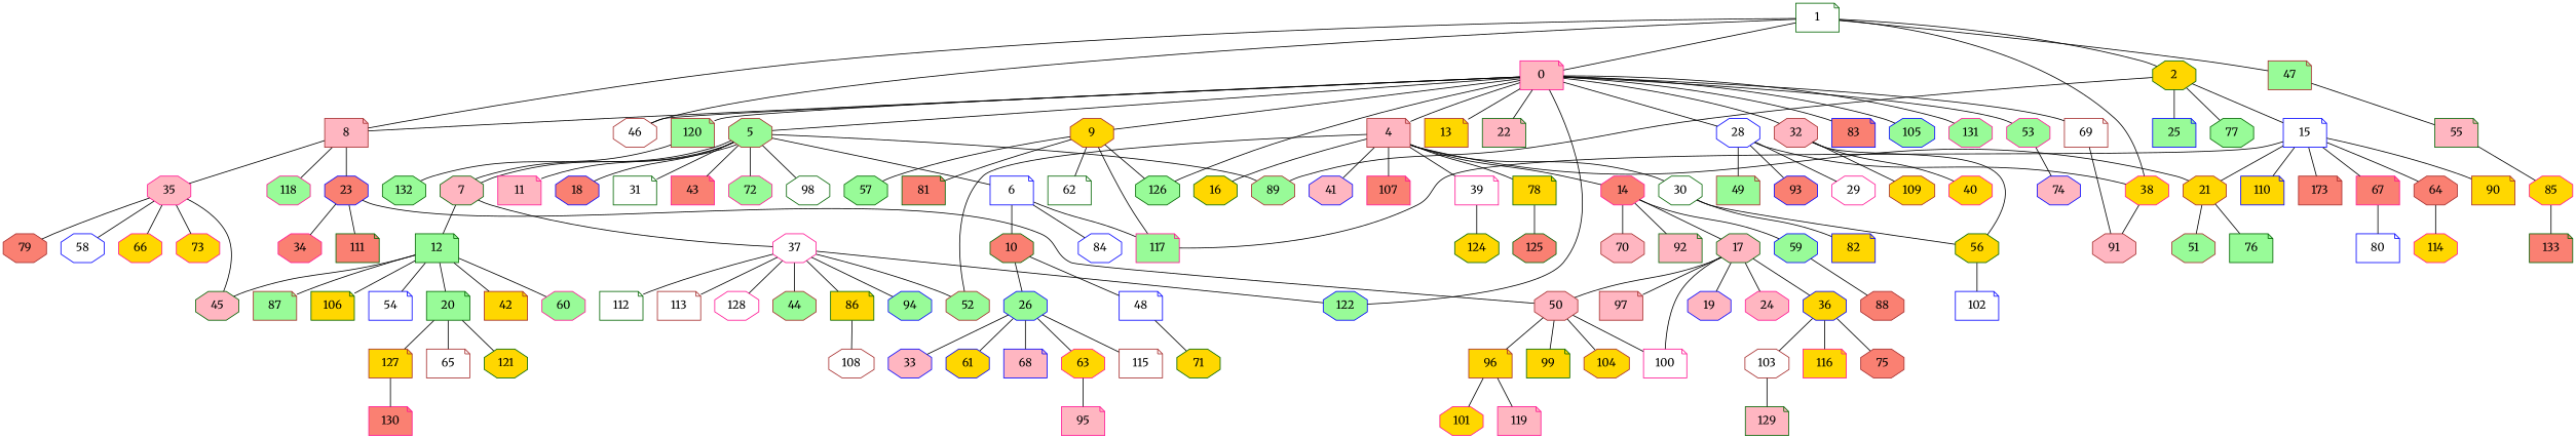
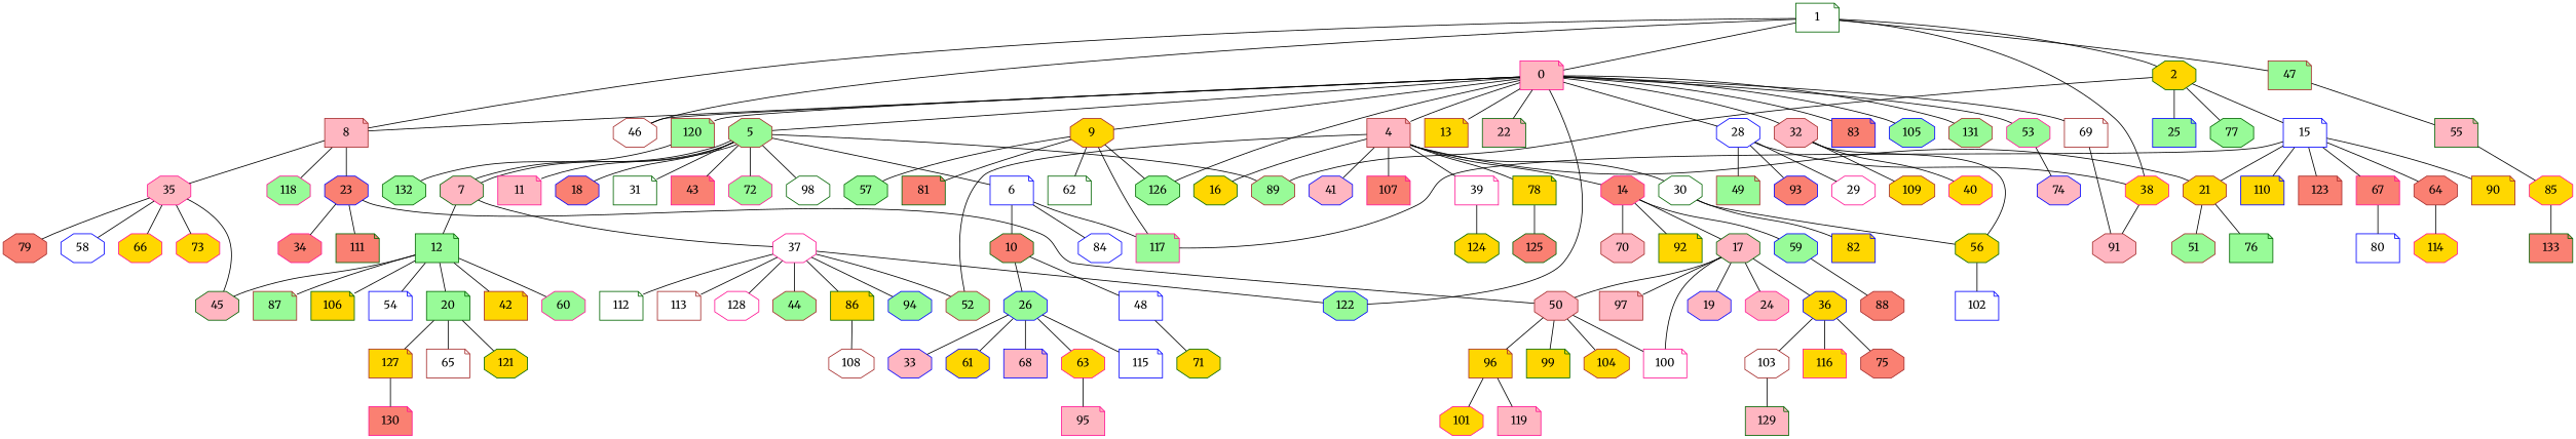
  graph {
    fontname=Merriweather
    node [color=brown fillcolor=gold fontname=Merriweather shape=octagon style=filled]
    edge [fontname=Merriweather]
    1 [color=darkgreen fillcolor=white shape=note]
    2 [color=darkgreen]
    n3 [color=deeppink fillcolor=lightpink label=0 shape=note]
    8 [fillcolor=lightpink shape=note]
    38 [color=deeppink]
    46 [fillcolor=white]
    47 [fillcolor=palegreen shape=note]
    15 [color=blue fillcolor=white shape=note]
    25 [color=blue fillcolor=palegreen shape=note]
    77 [color=darkgreen fillcolor=palegreen]
    89 [fillcolor=palegreen]
    4 [fillcolor=lightpink shape=note]
    5 [fillcolor=palegreen]
    9
    13 [shape=note]
    22 [color=darkgreen fillcolor=lightpink shape=note]
    28 [color=blue fillcolor=white]
    32 [fillcolor=lightpink]
    53 [color=deeppink fillcolor=palegreen]
    69 [fillcolor=white shape=note]
    83 [color=blue fillcolor=salmon shape=note]
    105 [color=blue fillcolor=palegreen]
    120 [fillcolor=palegreen shape=note]
    122 [color=blue fillcolor=palegreen]
    126 [color=darkgreen fillcolor=palegreen]
-   131 [color=deeppink fillcolor=palegreen]
+   131 [fillcolor=palegreen]
    23 [color=blue fillcolor=salmon]
    35 [color=deeppink fillcolor=lightpink]
    118 [color=deeppink fillcolor=palegreen]
    91 [fillcolor=lightpink]
    55 [color=darkgreen fillcolor=lightpink shape=note]
    21
    117 [color=deeppink fillcolor=palegreen shape=note]
    64 [fillcolor=salmon]
    67 [color=deeppink fillcolor=salmon shape=note]
    90 [shape=note]
    110 [color=blue shape=note]
-   123 [fillcolor=salmon shape=note label=173]
+   123 [fillcolor=salmon shape=note]
    14 [color=deeppink fillcolor=salmon]
    16 [color=darkgreen]
    30 [color=darkgreen fillcolor=white]
    39 [color=deeppink fillcolor=white shape=note]
    41 [color=blue fillcolor=lightpink]
    52 [fillcolor=palegreen]
    78 [color=darkgreen shape=note]
    107 [color=deeppink fillcolor=salmon shape=note]
    6 [color=blue fillcolor=white shape=note]
    7 [color=darkgreen fillcolor=lightpink]
    11 [color=deeppink fillcolor=lightpink shape=note]
    18 [color=blue fillcolor=salmon]
    31 [color=darkgreen fillcolor=white shape=note]
    43 [color=deeppink fillcolor=salmon shape=note]
    72 [color=deeppink fillcolor=palegreen]
    98 [color=darkgreen fillcolor=white]
    57 [color=darkgreen fillcolor=palegreen]
    62 [color=darkgreen fillcolor=white shape=note]
    81 [color=darkgreen fillcolor=salmon shape=note]
    29 [color=deeppink fillcolor=white]
    49 [fillcolor=palegreen shape=note]
    93 [color=blue fillcolor=salmon]
    56 [color=darkgreen]
    40 [color=deeppink]
    109
    74 [color=blue fillcolor=lightpink]
    132 [color=darkgreen fillcolor=palegreen]
    17 [color=darkgreen fillcolor=lightpink]
    59 [color=blue fillcolor=palegreen]
    70 [fillcolor=lightpink]
-   92 [color=darkgreen fillcolor=lightpink shape=note]
+   92 [color=darkgreen shape=note]
    51 [fillcolor=palegreen]
    76 [color=darkgreen fillcolor=palegreen shape=note]
    82 [color=blue shape=note]
    124 [color=darkgreen]
    125 [color=darkgreen fillcolor=salmon]
    10 [color=darkgreen fillcolor=salmon]
    84 [color=blue fillcolor=white]
    12 [color=darkgreen fillcolor=palegreen shape=note]
    37 [color=deeppink fillcolor=white]
    26 [color=blue fillcolor=palegreen]
    48 [color=blue fillcolor=white shape=note]
    20 [color=darkgreen fillcolor=palegreen shape=note]
    42 [shape=note]
    45 [color=darkgreen fillcolor=lightpink]
    54 [color=blue fillcolor=white shape=note]
    60 [color=deeppink fillcolor=palegreen]
    87 [fillcolor=palegreen shape=note]
    106 [color=darkgreen shape=note]
    44 [fillcolor=palegreen]
    86 [color=darkgreen shape=note]
    94 [color=blue fillcolor=palegreen]
    112 [color=darkgreen fillcolor=white shape=note]
    113 [fillcolor=white shape=note]
    128 [color=deeppink fillcolor=white]
    50 [fillcolor=lightpink]
    34 [color=deeppink fillcolor=salmon]
    111 [color=darkgreen fillcolor=salmon shape=note]
    58 [color=blue fillcolor=white]
    66 [color=deeppink]
    73 [color=deeppink]
    79 [fillcolor=salmon]
    33 [color=blue fillcolor=lightpink]
    61 [color=blue]
    63 [color=deeppink]
    68 [color=blue fillcolor=lightpink shape=note]
-   115 [fillcolor=white shape=note]
+   115 [color=blue fillcolor=white shape=note]
    71 [color=darkgreen]
    65 [fillcolor=white shape=note]
    121 [color=darkgreen]
    127 [shape=note]
    19 [color=blue fillcolor=lightpink]
    24 [color=deeppink fillcolor=lightpink]
    36 [color=blue]
    97 [fillcolor=lightpink shape=note]
    100 [color=deeppink fillcolor=white shape=note]
    88 [fillcolor=salmon]
    114 [color=deeppink]
    80 [color=blue fillcolor=white shape=note]
    75 [fillcolor=salmon]
    103 [fillcolor=white]
    116 [color=deeppink shape=note]
    96 [shape=note]
    99 [color=darkgreen shape=note]
    104
    130 [color=deeppink fillcolor=salmon shape=note]
    95 [color=deeppink fillcolor=lightpink shape=note]
    102 [color=blue fillcolor=white shape=note]
    129 [color=darkgreen fillcolor=lightpink shape=note]
    108 [fillcolor=white]
    85 [color=deeppink]
    101 [color=deeppink]
    119 [color=deeppink fillcolor=lightpink shape=note]
    133 [color=darkgreen fillcolor=salmon shape=note]
    1 -- 2
    1 -- n3
    1 -- 8
    1 -- 38
    1 -- 46
    1 -- 47
    2 -- 15
    2 -- 25
    2 -- 77
    2 -- 89
    n3 -- 8
    n3 -- 46
    n3 -- 4
    n3 -- 5
    n3 -- 9
    n3 -- 13
    n3 -- 22
    n3 -- 28
    n3 -- 32
    n3 -- 53
    n3 -- 69
    n3 -- 83
    n3 -- 105
    n3 -- 120
    n3 -- 122
    n3 -- 126
    n3 -- 131
    8 -- 23
    8 -- 35
    8 -- 118
    38 -- 91
    47 -- 55
    15 -- 21
    15 -- 117
    15 -- 64
    15 -- 67
    15 -- 90
    15 -- 110
    15 -- 123
    4 -- 21
    4 -- 14
    4 -- 16
    4 -- 30
    4 -- 39
    4 -- 41
    4 -- 52
    4 -- 78
    4 -- 107
    5 -- 89
    5 -- 6
    5 -- 7
    5 -- 7
    5 -- 11
    5 -- 18
    5 -- 31
    5 -- 43
    5 -- 72
    5 -- 98
    9 -- 126
    9 -- 117
    9 -- 57
    9 -- 62
    9 -- 81
    28 -- 38
    28 -- 29
    28 -- 49
    28 -- 93
    32 -- 56
    32 -- 40
    32 -- 109
    53 -- 74
    69 -- 91
    120 -- 132
    23 -- 50
    23 -- 34
    23 -- 111
    35 -- 45
    35 -- 58
    35 -- 66
    35 -- 73
    35 -- 79
    55 -- 85
    21 -- 51
    21 -- 76
    64 -- 114
    67 -- 80
    14 -- 17
    14 -- 59
    14 -- 70
    14 -- 92
    30 -- 56
    30 -- 82
    39 -- 124
    78 -- 125
    6 -- 117
    6 -- 10
    6 -- 84
    7 -- 12
    7 -- 37
    56 -- 102
    17 -- 50
    17 -- 19
    17 -- 24
    17 -- 36
    17 -- 97
    17 -- 100
    59 -- 88
    10 -- 26
    10 -- 48
    12 -- 20
    12 -- 42
    12 -- 45
    12 -- 54
    12 -- 60
    12 -- 87
    12 -- 106
    37 -- 122
    37 -- 52
    37 -- 44
    37 -- 86
    37 -- 94
    37 -- 112
    37 -- 113
    37 -- 128
    26 -- 33
    26 -- 61
    26 -- 63
    26 -- 68
    26 -- 115
    48 -- 71
    20 -- 65
    20 -- 121
    20 -- 127
    86 -- 108
    50 -- 100
    50 -- 96
    50 -- 99
    50 -- 104
    63 -- 95
    127 -- 130
    36 -- 75
    36 -- 103
    36 -- 116
    103 -- 129
    96 -- 101
    96 -- 119
    85 -- 133
  }
